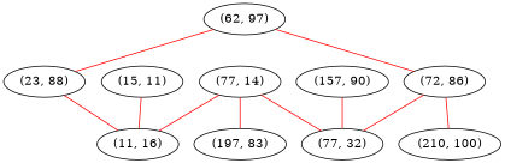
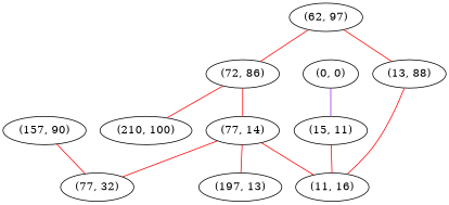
  graph {
    edge [color=red weight=1]
    "(62, 97)"
-   "(13, 88)" [label="(23, 88)"]
+   "(13, 88)"
    "(72, 86)"
    n4 [label="(11, 16)"]
    "(210, 100)"
    "(77, 32)"
    n7 [label="(15, 11)"]
+   "(0, 0)"
    "(157, 90)"
    "(77, 14)"
-   "(197, 13)" [label="(197, 83)"]
+   "(197, 13)"
    "(62, 97)" -- "(13, 88)"
    "(62, 97)" -- "(72, 86)"
    "(13, 88)" -- n4
    "(72, 86)" -- "(210, 100)"
-   "(72, 86)" -- "(77, 32)"
+   "(72, 86)" -- "(77, 14)"
    n7 -- n4
+   "(0, 0)" -- n7 [color=purple weight=4]
    "(157, 90)" -- "(77, 32)"
    "(77, 14)" -- n4
    "(77, 14)" -- "(77, 32)"
    "(77, 14)" -- "(197, 13)"
  }
